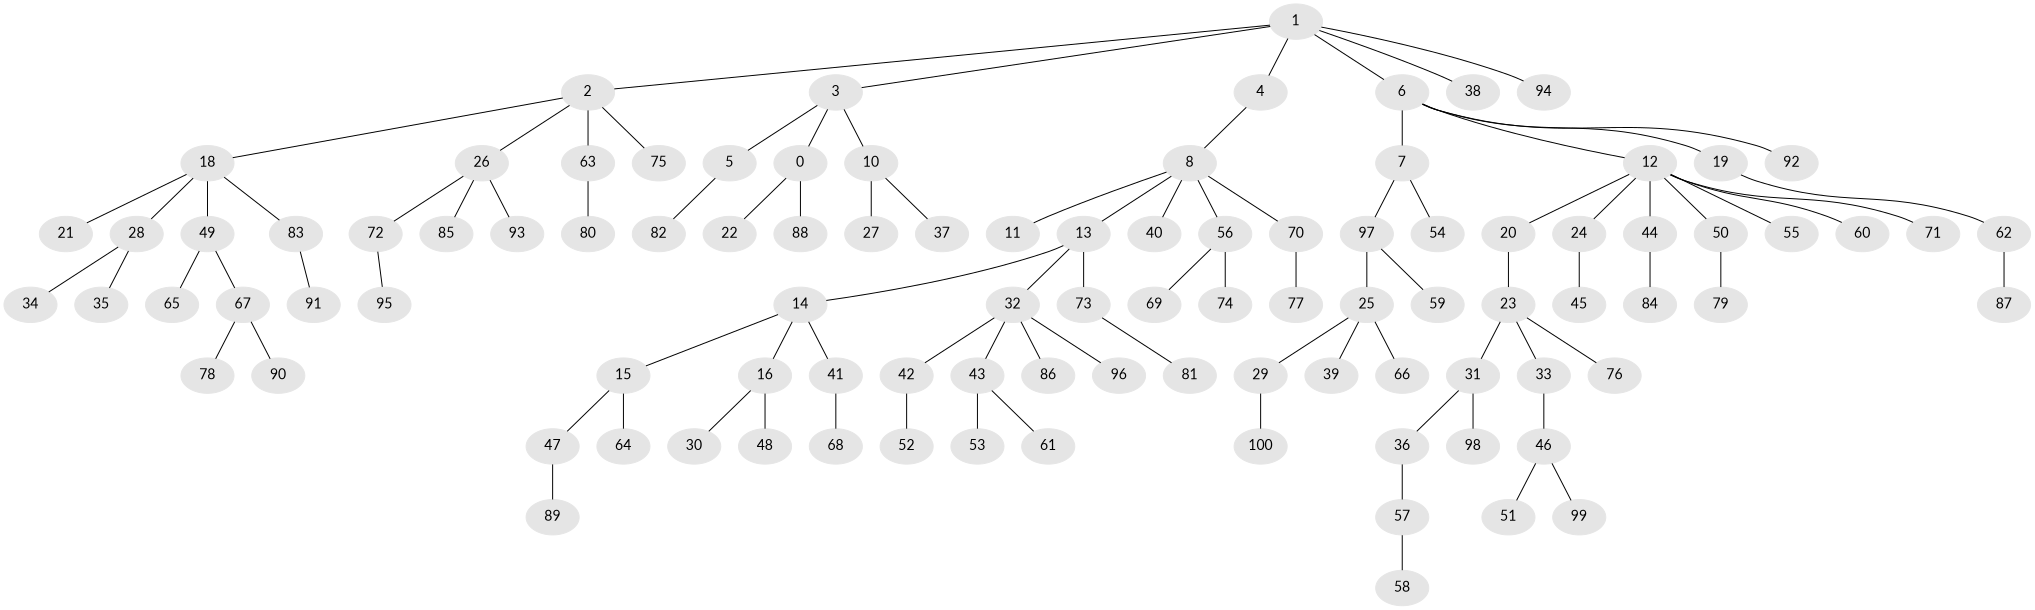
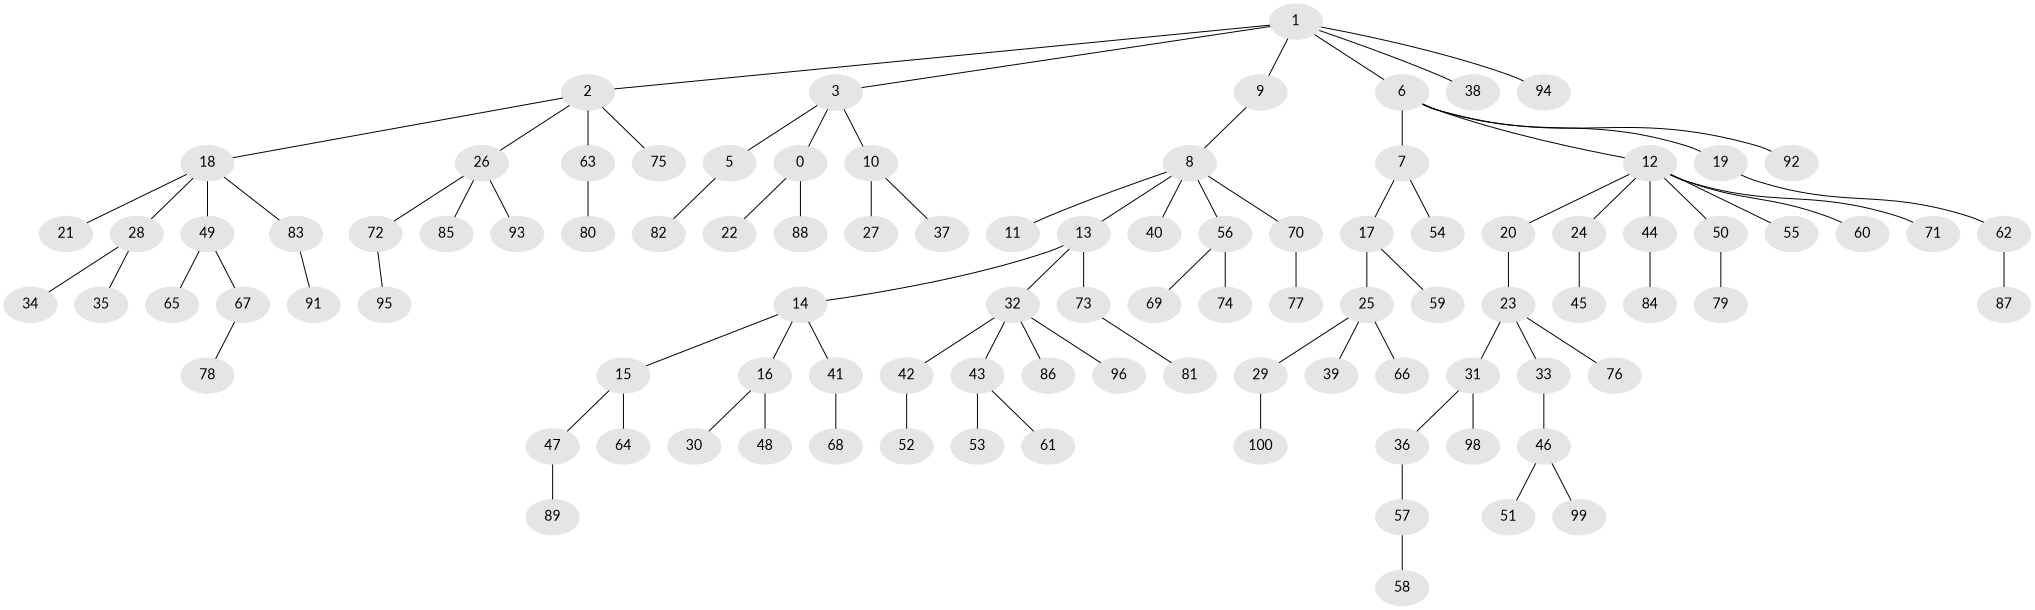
  graph {
    fontname=Lato
    node [color=gray90 fontname=Lato style=filled]
    edge [fontname=Lato]
    1
    2
    3
-   4
+   4 [label=9]
    6
    38
    94
    18
    26
    63
    75
    5
    n13 [label=0]
    10
    8
    7
    12
    19
    92
    21
    28
    49
    83
    72
    85
    93
    80
    82
    22
    88
    27
    37
    11
    13
    40
    56
    70
-   17 [label=97]
+   17
    54
    20
    24
    44
    50
    55
    60
    71
    62
    25
    59
    14
    32
    73
    69
    74
    77
    23
    45
    84
    79
    15
    16
    41
    42
    43
    86
    96
    81
    47
    64
    30
    48
    68
    89
    29
    39
    66
    34
    35
    65
    67
    91
    87
    31
    33
    76
    36
    98
    46
    100
    95
    57
    52
    53
    61
    51
    99
    58
    78
-   90
    1 -- 2
    1 -- 3
    1 -- 4
    1 -- 6
    1 -- 38
    1 -- 94
    2 -- 18
    2 -- 26
    2 -- 63
    2 -- 75
    3 -- 5
    3 -- n13
    3 -- 10
    4 -- 8
    6 -- 7
    6 -- 12
    6 -- 19
    6 -- 92
    18 -- 21
    18 -- 28
    18 -- 49
    18 -- 83
    26 -- 72
    26 -- 85
    26 -- 93
    63 -- 80
    5 -- 82
    n13 -- 22
    n13 -- 88
    10 -- 27
    10 -- 37
    8 -- 11
    8 -- 13
    8 -- 40
    8 -- 56
    8 -- 70
    7 -- 17
    7 -- 54
    12 -- 20
    12 -- 24
    12 -- 44
    12 -- 50
    12 -- 55
    12 -- 60
    12 -- 71
    19 -- 62
    28 -- 34
    28 -- 35
    49 -- 65
    49 -- 67
    83 -- 91
    72 -- 95
    13 -- 14
    13 -- 32
    13 -- 73
    56 -- 69
    56 -- 74
    70 -- 77
    17 -- 25
    17 -- 59
    20 -- 23
    24 -- 45
    44 -- 84
    50 -- 79
    62 -- 87
    25 -- 29
    25 -- 39
    25 -- 66
    14 -- 15
    14 -- 16
    14 -- 41
    32 -- 42
    32 -- 43
    32 -- 86
    32 -- 96
    73 -- 81
    23 -- 31
    23 -- 33
    23 -- 76
    15 -- 47
    15 -- 64
    16 -- 30
    16 -- 48
    41 -- 68
    42 -- 52
    43 -- 53
    43 -- 61
    47 -- 89
    29 -- 100
    67 -- 78
-   67 -- 90
    31 -- 36
    31 -- 98
    33 -- 46
    36 -- 57
    46 -- 51
    46 -- 99
    57 -- 58
  }
